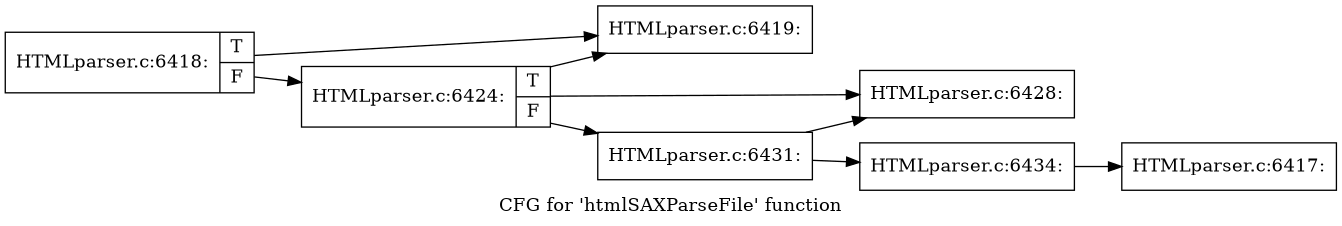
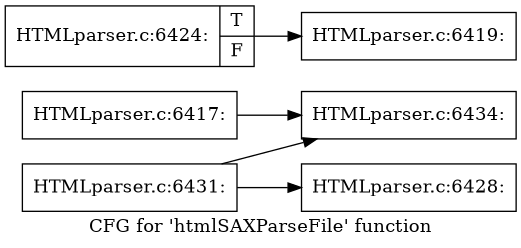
  digraph {
    label="CFG for 'htmlSAXParseFile' function"
    rankdir=LR
    node [shape=record]
    n1 [label="{HTMLparser.c:6417:}"]
    n2 [label="{HTMLparser.c:6434:}"]
-   n3 [label="{HTMLparser.c:6418:|{<s0>T|<s1>F}}"]
    n4 [label="{HTMLparser.c:6419:}"]
    n5 [label="{HTMLparser.c:6424:|{<s0>T|<s1>F}}"]
    n6 [label="{HTMLparser.c:6428:}"]
    n7 [label="{HTMLparser.c:6431:}"]
-   n2 -> n1
-   n3 -> n4
-   n3 -> n5
+   n1 -> n2
    n5 -> n4
-   n5 -> n6
-   n5 -> n7
    n7 -> n2
    n7 -> n6
  }
